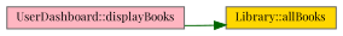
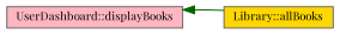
  digraph {
    rankdir=LR
    fontname="Playfair Display"
    node [fontname="Playfair Display" fontsize=10 shape=box style=filled]
    n1 [color=gray40 fillcolor=lightpink fontcolor=black height=0.2 label="UserDashboard::displayBooks" width=0.4]
    n2 [color=grey40 fillcolor=gold height=0.2 label="Library::allBooks" width=0.4]
-   n1 -> n2 [color=darkgreen fontname="Playfair Display" fontsize=10 labelfontname=Helvetica labelfontsize=10 style=solid arrowhead=normal]
+   n2 -> n1 [color=darkgreen fontname="Playfair Display" fontsize=10 labelfontname=Helvetica labelfontsize=10 style=solid arrowhead=normal]
  }
